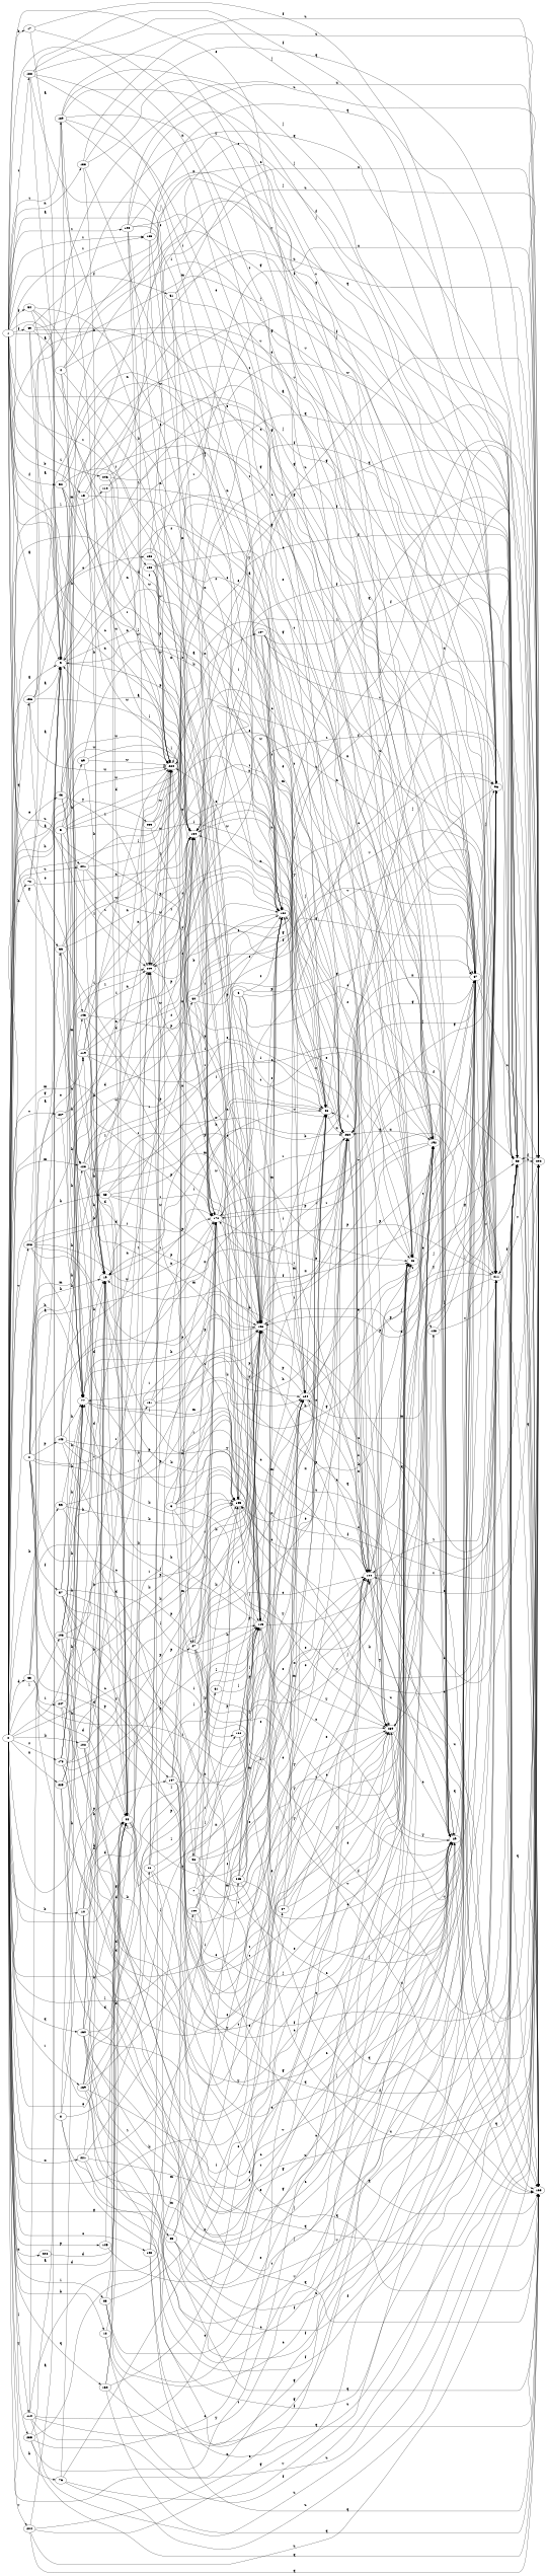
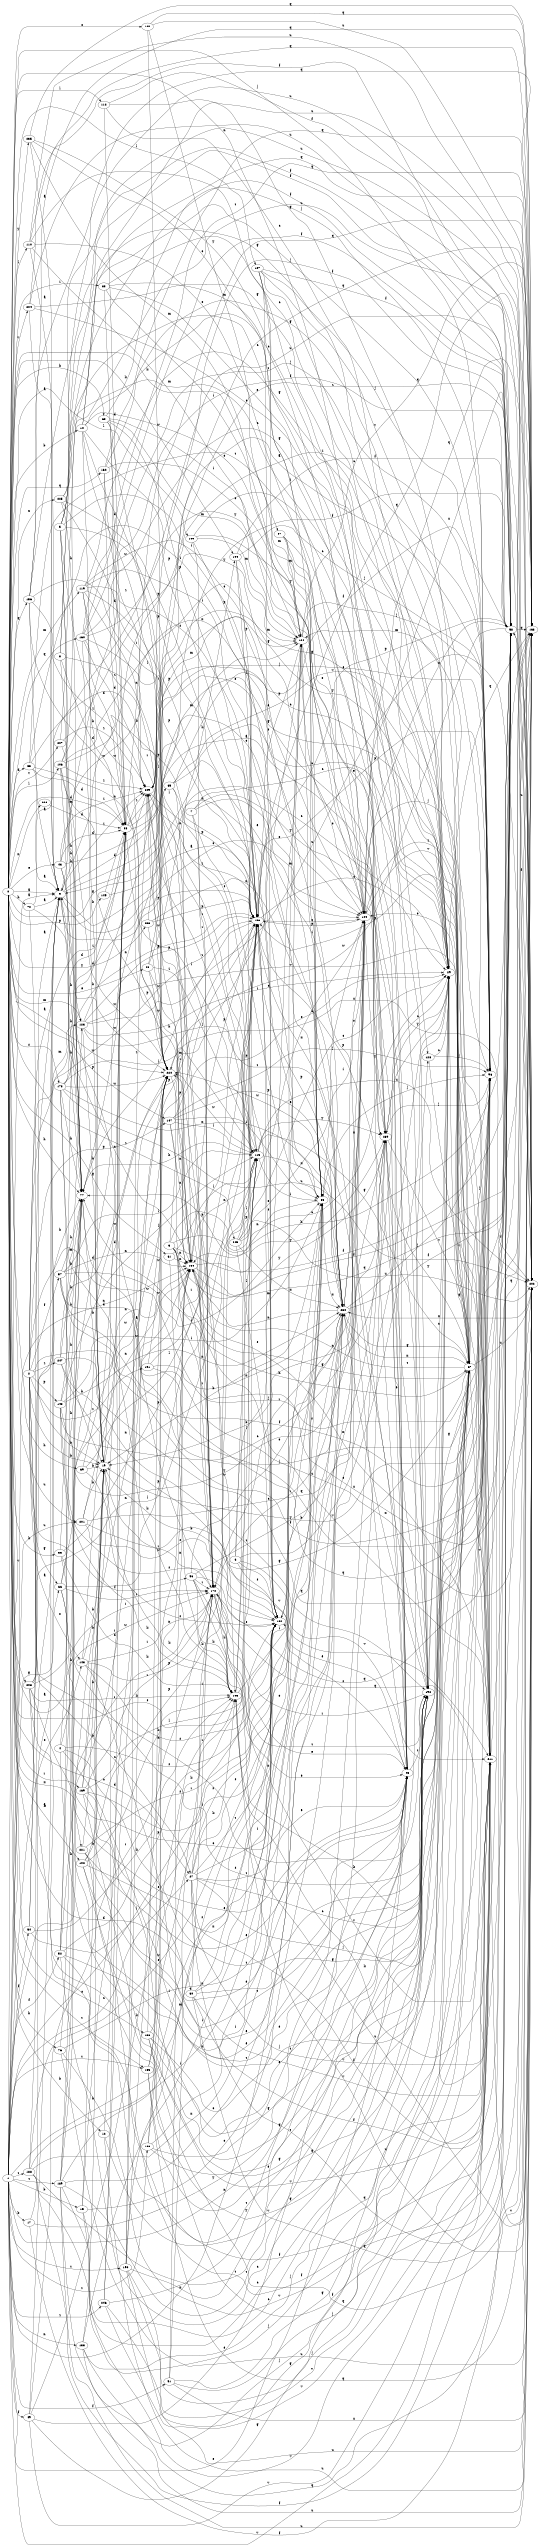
  strict digraph {
    rankdir=LR
    0
    9
    10
    12
    27
    30
    33
    38
    43
    46
    61
    65
    68
    69
    70
    76
    77
    83
    96
    97
    99
    102
    104
    106
    107
    109
    110
    112
    119
    123
    128
    136
    142
    145
    147
    156
    160
    162
    169
    172
    178
    182
    185
    201
    204
    207
    208
    220
    221
    225
    226
    233
    235
    245
    230
    58
    153
    249
    67
    115
    19
    29
    144
    202
    48
    211
    163
    105
    86
    134
    192
    124
    239
    1
    15
    17
    49
    51
    52
    54
    66
    133
    143
    186
    188
    189
    190
    246
    2
    56
    57
    148
    191
    247
    3
    4
    5
    6
    7
    8
    0 -> 9 [label=a]
    0 -> 10 [label=b]
    0 -> 12 [label=b]
    0 -> 27 [label=c]
    0 -> 30 [label=d]
    0 -> 33 [label=d]
    0 -> 38 [label=d]
    0 -> 43 [label=e]
    0 -> 46 [label=e]
    0 -> 61 [label=g]
    0 -> 65 [label=g]
    0 -> 68 [label=h]
    0 -> 69 [label=h]
    0 -> 70 [label=h]
    0 -> 76 [label=h]
    0 -> 77 [label=h]
    0 -> 83 [label=i]
    0 -> 96 [label=j]
    0 -> 97 [label=k]
    0 -> 99 [label=k]
    0 -> 102 [label=k]
    0 -> 104 [label=k]
    0 -> 106 [label=l]
    0 -> 107 [label=l]
    0 -> 109 [label=l]
    0 -> 110 [label=l]
    0 -> 112 [label=l]
    0 -> 119 [label=m]
    0 -> 123 [label=m]
    0 -> 128 [label=n]
    0 -> 136 [label=o]
    0 -> 142 [label=o]
    0 -> 145 [label=p]
    0 -> 147 [label=p]
    0 -> 156 [label=q]
    0 -> 160 [label=q]
    0 -> 162 [label=q]
    0 -> 169 [label=r]
    0 -> 172 [label=r]
    0 -> 178 [label=s]
    0 -> 182 [label=s]
    0 -> 185 [label=t]
    0 -> 201 [label=u]
    0 -> 204 [label=v]
    0 -> 207 [label=v]
    0 -> 208 [label=v]
    0 -> 220 [label=w]
    0 -> 221 [label=x]
    0 -> 225 [label=x]
    0 -> 226 [label=x]
    0 -> 233 [label=y]
    0 -> 235 [label=y]
    0 -> 245 [label=z]
    9 -> 77 [label=h]
    9 -> 96 [label=j]
    9 -> 230 [label=x]
    9 -> 58 [label=f]
    9 -> 153 [label=p]
    9 -> 249 [label=z]
    9 -> 67 [label=g]
    10 -> 96 [label=j]
    10 -> 220 [label=w]
    10 -> 153 [label=p]
    10 -> 115 [label=l]
    10 -> 19 [label=b]
    10 -> 29 [label=c]
    10 -> 144 [label=o]
    10 -> 202 [label=u]
    12 -> 38 [label=d]
    12 -> 67 [label=g]
    12 -> 202 [label=u]
    27 -> 96 [label=j]
    27 -> 172 [label=r]
    27 -> 182 [label=s]
    27 -> 230 [label=x]
    27 -> 58 [label=f]
    27 -> 29 [label=c]
    27 -> 144 [label=o]
    27 -> 48 [label=e]
    27 -> 211 [label=v]
    27 -> 163 [label=q]
    27 -> 105 [label=k]
    30 -> 172 [label=r]
    30 -> 182 [label=s]
    30 -> 58 [label=f]
    30 -> 67 [label=g]
    30 -> 211 [label=v]
    30 -> 163 [label=q]
    30 -> 86 [label=i]
    33 -> 9 [label=a]
    33 -> 38 [label=d]
    33 -> 105 [label=k]
    33 -> 86 [label=i]
    33 -> 134 [label=n]
    33 -> 192 [label=t]
    38 -> 249 [label=z]
    38 -> 115 [label=l]
    38 -> 29 [label=c]
    38 -> 144 [label=o]
    38 -> 48 [label=e]
    38 -> 163 [label=q]
    43 -> 38 [label=d]
    43 -> 77 [label=h]
    43 -> 220 [label=w]
    43 -> 249 [label=z]
    43 -> 67 [label=g]
    43 -> 48 [label=e]
    46 -> 172 [label=r]
    46 -> 220 [label=w]
    46 -> 115 [label=l]
    46 -> 29 [label=c]
    46 -> 163 [label=q]
-   46 -> 134 [label=n]
+   61 -> 134 [label=n]
    61 -> 115 [label=l]
    61 -> 105 [label=k]
    65 -> 182 [label=s]
    65 -> 58 [label=f]
    65 -> 29 [label=c]
    65 -> 211 [label=v]
    65 -> 134 [label=n]
    68 -> 38 [label=d]
    68 -> 96 [label=j]
    68 -> 172 [label=r]
    68 -> 153 [label=p]
    68 -> 86 [label=i]
    68 -> 124 [label=m]
    69 -> 182 [label=s]
    69 -> 220 [label=w]
    69 -> 115 [label=l]
    69 -> 19 [label=b]
    70 -> 9 [label=a]
    70 -> 19 [label=b]
    70 -> 202 [label=u]
    70 -> 134 [label=n]
    76 -> 77 [label=h]
    76 -> 230 [label=x]
    76 -> 202 [label=u]
    76 -> 211 [label=v]
    77 -> 19 [label=b]
    77 -> 202 [label=u]
    77 -> 124 [label=m]
    83 -> 38 [label=d]
    83 -> 29 [label=c]
    83 -> 48 [label=e]
    83 -> 86 [label=i]
    83 -> 192 [label=t]
    96 -> 9 [label=a]
    96 -> 153 [label=p]
    96 -> 249 [label=z]
    96 -> 19 [label=b]
    97 -> 144 [label=o]
    97 -> 48 [label=e]
    97 -> 124 [label=m]
    97 -> 239 [label=y]
    99 -> 77 [label=h]
    99 -> 153 [label=p]
    99 -> 105 [label=k]
    99 -> 192 [label=t]
    102 -> 230 [label=x]
    102 -> 153 [label=p]
    102 -> 67 [label=g]
    102 -> 19 [label=b]
    102 -> 48 [label=e]
    102 -> 105 [label=k]
    104 -> 96 [label=j]
    104 -> 58 [label=f]
    104 -> 153 [label=p]
    104 -> 115 [label=l]
    104 -> 124 [label=m]
    106 -> 77 [label=h]
    106 -> 220 [label=w]
    106 -> 230 [label=x]
    106 -> 153 [label=p]
    106 -> 249 [label=z]
    106 -> 163 [label=q]
    106 -> 134 [label=n]
    106 -> 239 [label=y]
    107 -> 96 [label=j]
    107 -> 182 [label=s]
    107 -> 58 [label=f]
    107 -> 29 [label=c]
    107 -> 211 [label=v]
    107 -> 86 [label=i]
    107 -> 124 [label=m]
    109 -> 172 [label=r]
    109 -> 153 [label=p]
    109 -> 29 [label=c]
    109 -> 124 [label=m]
    109 -> 239 [label=y]
    110 -> 9 [label=a]
    110 -> 58 [label=f]
    110 -> 144 [label=o]
    110 -> 202 [label=u]
    110 -> 192 [label=t]
    110 -> 124 [label=m]
    112 -> 38 [label=d]
    112 -> 58 [label=f]
    112 -> 67 [label=g]
    112 -> 29 [label=c]
    119 -> 182 [label=s]
    119 -> 153 [label=p]
    119 -> 249 [label=z]
    119 -> 67 [label=g]
    119 -> 19 [label=b]
    119 -> 144 [label=o]
    119 -> 86 [label=i]
    119 -> 134 [label=n]
-   123 -> 230 [label=x]
+   178 -> 230 [label=x]
    123 -> 153 [label=p]
    123 -> 19 [label=b]
    123 -> 29 [label=c]
    123 -> 202 [label=u]
    123 -> 211 [label=v]
    123 -> 192 [label=t]
    123 -> 124 [label=m]
    128 -> 96 [label=j]
    128 -> 29 [label=c]
    128 -> 211 [label=v]
    136 -> 220 [label=w]
    136 -> 58 [label=f]
    136 -> 48 [label=e]
    136 -> 163 [label=q]
    136 -> 105 [label=k]
    136 -> 192 [label=t]
    142 -> 220 [label=w]
    142 -> 202 [label=u]
    142 -> 163 [label=q]
    142 -> 124 [label=m]
    145 -> 38 [label=d]
    145 -> 48 [label=e]
    147 -> 96 [label=j]
    147 -> 172 [label=r]
    147 -> 115 [label=l]
    147 -> 29 [label=c]
    147 -> 48 [label=e]
    147 -> 86 [label=i]
    147 -> 134 [label=n]
    156 -> 9 [label=a]
    156 -> 220 [label=w]
    156 -> 249 [label=z]
    156 -> 67 [label=g]
    156 -> 115 [label=l]
    156 -> 202 [label=u]
    156 -> 163 [label=q]
    160 -> 38 [label=d]
    160 -> 96 [label=j]
    160 -> 172 [label=r]
    160 -> 58 [label=f]
    160 -> 153 [label=p]
    160 -> 67 [label=g]
    160 -> 19 [label=b]
    160 -> 163 [label=q]
    160 -> 239 [label=y]
    162 -> 38 [label=d]
    162 -> 249 [label=z]
    162 -> 67 [label=g]
    162 -> 144 [label=o]
    162 -> 163 [label=q]
    169 -> 38 [label=d]
    169 -> 172 [label=r]
    169 -> 67 [label=g]
    169 -> 115 [label=l]
    169 -> 19 [label=b]
    169 -> 48 [label=e]
    169 -> 211 [label=v]
    169 -> 86 [label=i]
    172 -> 9 [label=a]
    172 -> 182 [label=s]
    172 -> 202 [label=u]
    172 -> 48 [label=e]
    172 -> 211 [label=v]
    172 -> 163 [label=q]
    172 -> 105 [label=k]
    178 -> 77 [label=h]
    178 -> 220 [label=w]
    178 -> 153 [label=p]
    178 -> 115 [label=l]
    178 -> 19 [label=b]
    178 -> 144 [label=o]
    178 -> 202 [label=u]
    178 -> 105 [label=k]
    182 -> 220 [label=w]
    182 -> 153 [label=p]
    182 -> 19 [label=b]
    182 -> 124 [label=m]
    185 -> 182 [label=s]
    185 -> 220 [label=w]
    185 -> 67 [label=g]
    185 -> 163 [label=q]
    201 -> 182 [label=s]
    201 -> 153 [label=p]
    201 -> 67 [label=g]
    201 -> 19 [label=b]
    201 -> 29 [label=c]
    204 -> 9 [label=a]
    204 -> 67 [label=g]
    204 -> 29 [label=c]
    204 -> 202 [label=u]
    204 -> 163 [label=q]
    207 -> 77 [label=h]
    207 -> 249 [label=z]
    207 -> 202 [label=u]
    208 -> 9 [label=a]
    208 -> 77 [label=h]
    208 -> 172 [label=r]
    208 -> 58 [label=f]
    208 -> 115 [label=l]
    208 -> 48 [label=e]
    208 -> 211 [label=v]
    208 -> 105 [label=k]
    220 -> 249 [label=z]
    220 -> 202 [label=u]
    220 -> 134 [label=n]
    221 -> 182 [label=s]
    221 -> 58 [label=f]
    221 -> 19 [label=b]
    221 -> 48 [label=e]
    221 -> 192 [label=t]
    225 -> 77 [label=h]
    225 -> 172 [label=r]
    225 -> 58 [label=f]
    225 -> 153 [label=p]
    225 -> 29 [label=c]
    226 -> 38 [label=d]
    233 -> 220 [label=w]
    233 -> 230 [label=x]
    233 -> 58 [label=f]
    233 -> 153 [label=p]
    235 -> 9 [label=a]
    235 -> 144 [label=o]
    235 -> 163 [label=q]
    235 -> 124 [label=m]
    235 -> 239 [label=y]
    245 -> 182 [label=s]
    245 -> 230 [label=x]
    245 -> 153 [label=p]
    245 -> 115 [label=l]
    245 -> 29 [label=c]
    245 -> 144 [label=o]
    245 -> 202 [label=u]
    230 -> 96 [label=j]
    230 -> 172 [label=r]
    230 -> 182 [label=s]
    230 -> 220 [label=w]
    230 -> 58 [label=f]
    230 -> 153 [label=p]
    230 -> 67 [label=g]
    230 -> 144 [label=o]
    230 -> 134 [label=n]
    58 -> 77 [label=h]
    58 -> 220 [label=w]
    58 -> 153 [label=p]
    58 -> 249 [label=z]
    58 -> 144 [label=o]
    58 -> 202 [label=u]
    58 -> 163 [label=q]
    153 -> 77 [label=h]
    153 -> 182 [label=s]
    153 -> 230 [label=x]
    153 -> 249 [label=z]
    153 -> 29 [label=c]
    153 -> 144 [label=o]
    153 -> 163 [label=q]
    249 -> 220 [label=w]
    249 -> 58 [label=f]
    249 -> 153 [label=p]
    249 -> 67 [label=g]
    67 -> 77 [label=h]
    67 -> 96 [label=j]
    67 -> 230 [label=x]
    67 -> 144 [label=o]
    67 -> 202 [label=u]
    67 -> 211 [label=v]
    67 -> 105 [label=k]
    67 -> 134 [label=n]
    67 -> 239 [label=y]
    115 -> 77 [label=h]
    115 -> 220 [label=w]
    115 -> 230 [label=x]
    115 -> 249 [label=z]
    115 -> 67 [label=g]
    115 -> 202 [label=u]
    115 -> 86 [label=i]
    115 -> 134 [label=n]
    115 -> 239 [label=y]
    19 -> 38 [label=d]
    19 -> 172 [label=r]
    19 -> 153 [label=p]
    19 -> 105 [label=k]
    29 -> 67 [label=g]
    29 -> 163 [label=q]
    29 -> 239 [label=y]
    144 -> 96 [label=j]
    144 -> 172 [label=r]
    144 -> 230 [label=x]
    144 -> 153 [label=p]
    144 -> 202 [label=u]
    144 -> 211 [label=v]
    144 -> 163 [label=q]
    144 -> 86 [label=i]
    144 -> 239 [label=y]
    202 -> 230 [label=x]
    202 -> 58 [label=f]
    202 -> 211 [label=v]
    48 -> 182 [label=s]
    48 -> 192 [label=t]
    211 -> 58 [label=f]
    211 -> 153 [label=p]
    211 -> 144 [label=z]
    211 -> 163 [label=q]
    211 -> 105 [label=k]
    211 -> 134 [label=n]
    211 -> 124 [label=m]
    105 -> 153 [label=p]
    105 -> 115 [label=l]
    105 -> 202 [label=u]
    105 -> 86 [label=i]
    86 -> 9 [label=a]
    86 -> 96 [label=j]
    86 -> 230 [label=x]
    86 -> 19 [label=b]
    86 -> 134 [label=n]
    134 -> 172 [label=r]
    134 -> 58 [label=f]
    134 -> 153 [label=p]
    134 -> 249 [label=z]
    134 -> 163 [label=q]
    134 -> 239 [label=y]
    192 -> 9 [label=a]
    192 -> 172 [label=r]
    192 -> 230 [label=x]
    192 -> 153 [label=p]
    192 -> 67 [label=g]
    192 -> 29 [label=c]
    124 -> 96 [label=j]
    124 -> 153 [label=p]
    124 -> 144 [label=o]
    124 -> 48 [label=e]
+   124 -> 163 [label=q]
    124 -> 86 [label=i]
    239 -> 96 [label=j]
    239 -> 19 [label=b]
    239 -> 29 [label=c]
    239 -> 48 [label=e]
    239 -> 211 [label=v]
    239 -> 192 [label=t]
    1 -> 9 [label=a]
    1 -> 27 [label=c]
    1 -> 128 [label=n]
    1 -> 172 [label=r]
    1 -> 185 [label=t]
    1 -> 201 [label=u]
    1 -> 230 [label=x]
    1 -> 115 [label=l]
    1 -> 48 [label=e]
    1 -> 211 [label=v]
    1 -> 86 [label=i]
    1 -> 134 [label=n]
    1 -> 15 [label=b]
    1 -> 17 [label=b]
    1 -> 49 [label=f]
    1 -> 51 [label=f]
    1 -> 52 [label=f]
    1 -> 54 [label=f]
    1 -> 66 [label=g]
    1 -> 133 [label=n]
    1 -> 143 [label=o]
    1 -> 186 [label=t]
    1 -> 188 [label=t]
    1 -> 189 [label=t]
    1 -> 190 [label=t]
    1 -> 246 [label=z]
    15 -> 220 [label=w]
    15 -> 19 [label=b]
    15 -> 29 [label=c]
    15 -> 144 [label=o]
    15 -> 211 [label=v]
    17 -> 9 [label=a]
    17 -> 58 [label=f]
    17 -> 239 [label=y]
    49 -> 9 [label=a]
    49 -> 172 [label=r]
    49 -> 67 [label=g]
    49 -> 48 [label=e]
    49 -> 211 [label=v]
    49 -> 105 [label=k]
    51 -> 96 [label=j]
    51 -> 172 [label=r]
    51 -> 67 [label=g]
    51 -> 202 [label=u]
    51 -> 134 [label=n]
    52 -> 38 [label=d]
    52 -> 77 [label=h]
    52 -> 230 [label=x]
    52 -> 153 [label=p]
    52 -> 29 [label=c]
    52 -> 134 [label=n]
    52 -> 192 [label=t]
    54 -> 9 [label=a]
    54 -> 38 [label=d]
    54 -> 182 [label=s]
    54 -> 105 [label=k]
    66 -> 77 [label=h]
    66 -> 172 [label=r]
    66 -> 153 [label=p]
    66 -> 144 [label=o]
    66 -> 134 [label=n]
    66 -> 192 [label=t]
    133 -> 96 [label=j]
    133 -> 19 [label=b]
    133 -> 202 [label=u]
    133 -> 163 [label=q]
    133 -> 86 [label=i]
    143 -> 38 [label=d]
    143 -> 172 [label=r]
    143 -> 182 [label=s]
    143 -> 153 [label=p]
    143 -> 19 [label=b]
    143 -> 48 [label=e]
    186 -> 220 [label=w]
    186 -> 48 [label=e]
    186 -> 86 [label=i]
    186 -> 134 [label=n]
    186 -> 192 [label=t]
    188 -> 9 [label=a]
    188 -> 96 [label=j]
    188 -> 182 [label=s]
    188 -> 230 [label=x]
    188 -> 58 [label=f]
    188 -> 86 [label=i]
    188 -> 192 [label=t]
    189 -> 77 [label=h]
    189 -> 96 [label=j]
    189 -> 220 [label=w]
    189 -> 29 [label=c]
    189 -> 144 [label=o]
    189 -> 202 [label=u]
    189 -> 134 [label=n]
    189 -> 192 [label=t]
    189 -> 124 [label=m]
    190 -> 96 [label=j]
    190 -> 182 [label=s]
    190 -> 220 [label=w]
    190 -> 249 [label=z]
    190 -> 202 [label=u]
    190 -> 48 [label=e]
    190 -> 211 [label=v]
    190 -> 134 [label=n]
    246 -> 38 [label=d]
    246 -> 220 [label=w]
    246 -> 67 [label=g]
    246 -> 211 [label=v]
    246 -> 239 [label=y]
    2 -> 27 [label=c]
    2 -> 96 [label=j]
    2 -> 123 [label=m]
    2 -> 147 [label=p]
    2 -> 58 [label=f]
    2 -> 153 [label=p]
    2 -> 249 [label=z]
    2 -> 19 [label=b]
    2 -> 192 [label=t]
    2 -> 66 [label=g]
    2 -> 143 [label=o]
    2 -> 56 [label=f]
    2 -> 57 [label=f]
    2 -> 148 [label=p]
    2 -> 191 [label=t]
    2 -> 247 [label=z]
    56 -> 172 [label=r]
    56 -> 144 [label=o]
    56 -> 48 [label=e]
    56 -> 163 [label=q]
    56 -> 105 [label=k]
    56 -> 192 [label=t]
    56 -> 239 [label=y]
    57 -> 38 [label=d]
    57 -> 77 [label=h]
    57 -> 96 [label=j]
    57 -> 58 [label=f]
    57 -> 115 [label=l]
    57 -> 163 [label=q]
    57 -> 86 [label=i]
    57 -> 134 [label=n]
    148 -> 77 [label=h]
    148 -> 182 [label=s]
    148 -> 230 [label=x]
    148 -> 115 [label=l]
    148 -> 29 [label=c]
    148 -> 105 [label=k]
    148 -> 86 [label=i]
    148 -> 239 [label=y]
    191 -> 220 [label=w]
    191 -> 230 [label=x]
    191 -> 153 [label=p]
    191 -> 163 [label=q]
    247 -> 77 [label=h]
    247 -> 211 [label=v]
    247 -> 163 [label=q]
    247 -> 192 [label=t]
    247 -> 124 [label=m]
    3 -> 104 [label=k]
    3 -> 58 [label=f]
    3 -> 67 [label=g]
    3 -> 29 [label=c]
    3 -> 144 [label=o]
    3 -> 202 [label=u]
    3 -> 211 [label=v]
    3 -> 134 [label=n]
    3 -> 239 [label=y]
    4 -> 96 [label=j]
    4 -> 123 [label=m]
    4 -> 182 [label=s]
    4 -> 67 [label=g]
    4 -> 134 [label=n]
    4 -> 192 [label=t]
    5 -> 77 [label=h]
    5 -> 123 [label=m]
    5 -> 220 [label=w]
    5 -> 58 [label=f]
    5 -> 153 [label=p]
    5 -> 202 [label=u]
    5 -> 163 [label=q]
    5 -> 86 [label=i]
    6 -> 182 [label=s]
    6 -> 115 [label=l]
    6 -> 29 [label=c]
    6 -> 48 [label=e]
    6 -> 211 [label=v]
    6 -> 124 [label=m]
    7 -> 172 [label=r]
    7 -> 29 [label=c]
    7 -> 144 [label=o]
    7 -> 86 [label=i]
    7 -> 239 [label=y]
    8 -> 38 [label=d]
    8 -> 77 [label=h]
    8 -> 58 [label=f]
    8 -> 115 [label=l]
    8 -> 29 [label=c]
  }
